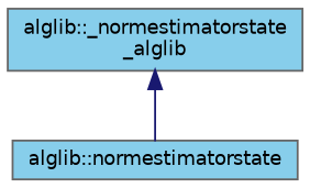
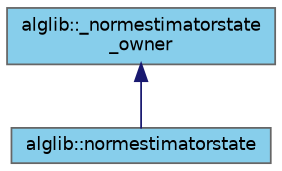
  digraph {
    node [color=gray40 fillcolor=skyblue fontname=Helvetica fontsize=10 shape=record style=filled]
    n1 [fontcolor=black height=0.2 label="alglib::normestimatorstate" width=0.4]
-   n2 [height=0.2 label="alglib::_normestimatorstate\l_alglib" width=0.4]
+   n2 [height=0.2 label="alglib::_normestimatorstate\l_owner" width=0.4]
    n2 -> n1 [color=midnightblue dir=back fontname=Helvetica fontsize=10 labelfontname=Helvetica labelfontsize=10 style=solid]
  }
